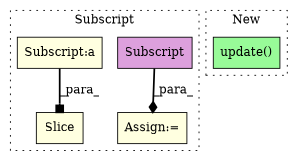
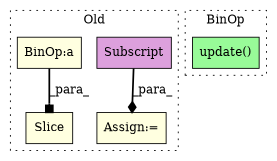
  digraph {
    node [fillcolor=lightyellow l=3 shape=box style=filled]
    edge [style=bold]
    n1 [a=80 l=34 label=Slice s=2750]
    n2 [a=63 fillcolor=plum l="43,0" label=Subscript s="2742,0"]
-   n3 [a=82 label="Subscript:a" s=2761]
+   n3 [a=82 label="BinOp:a" s=2761]
    n4 [a=68 label="Assign:=" s=2739]
    n5 [a=75 fillcolor=palegreen l="15,1" label="update()" s="3782,3803"]
    subgraph cluster_1 {
-     label=Subscript
+     label=Old
      style=dotted
      n1
      n2
      n3
      n4
    }
    subgraph cluster_2 {
-     label=New
+     label=BinOp
      style=dotted
      n5
    }
    n2 -> n4 [arrowhead=diamond label=_para_]
    n3 -> n1 [arrowhead=box label=_para_]
  }
